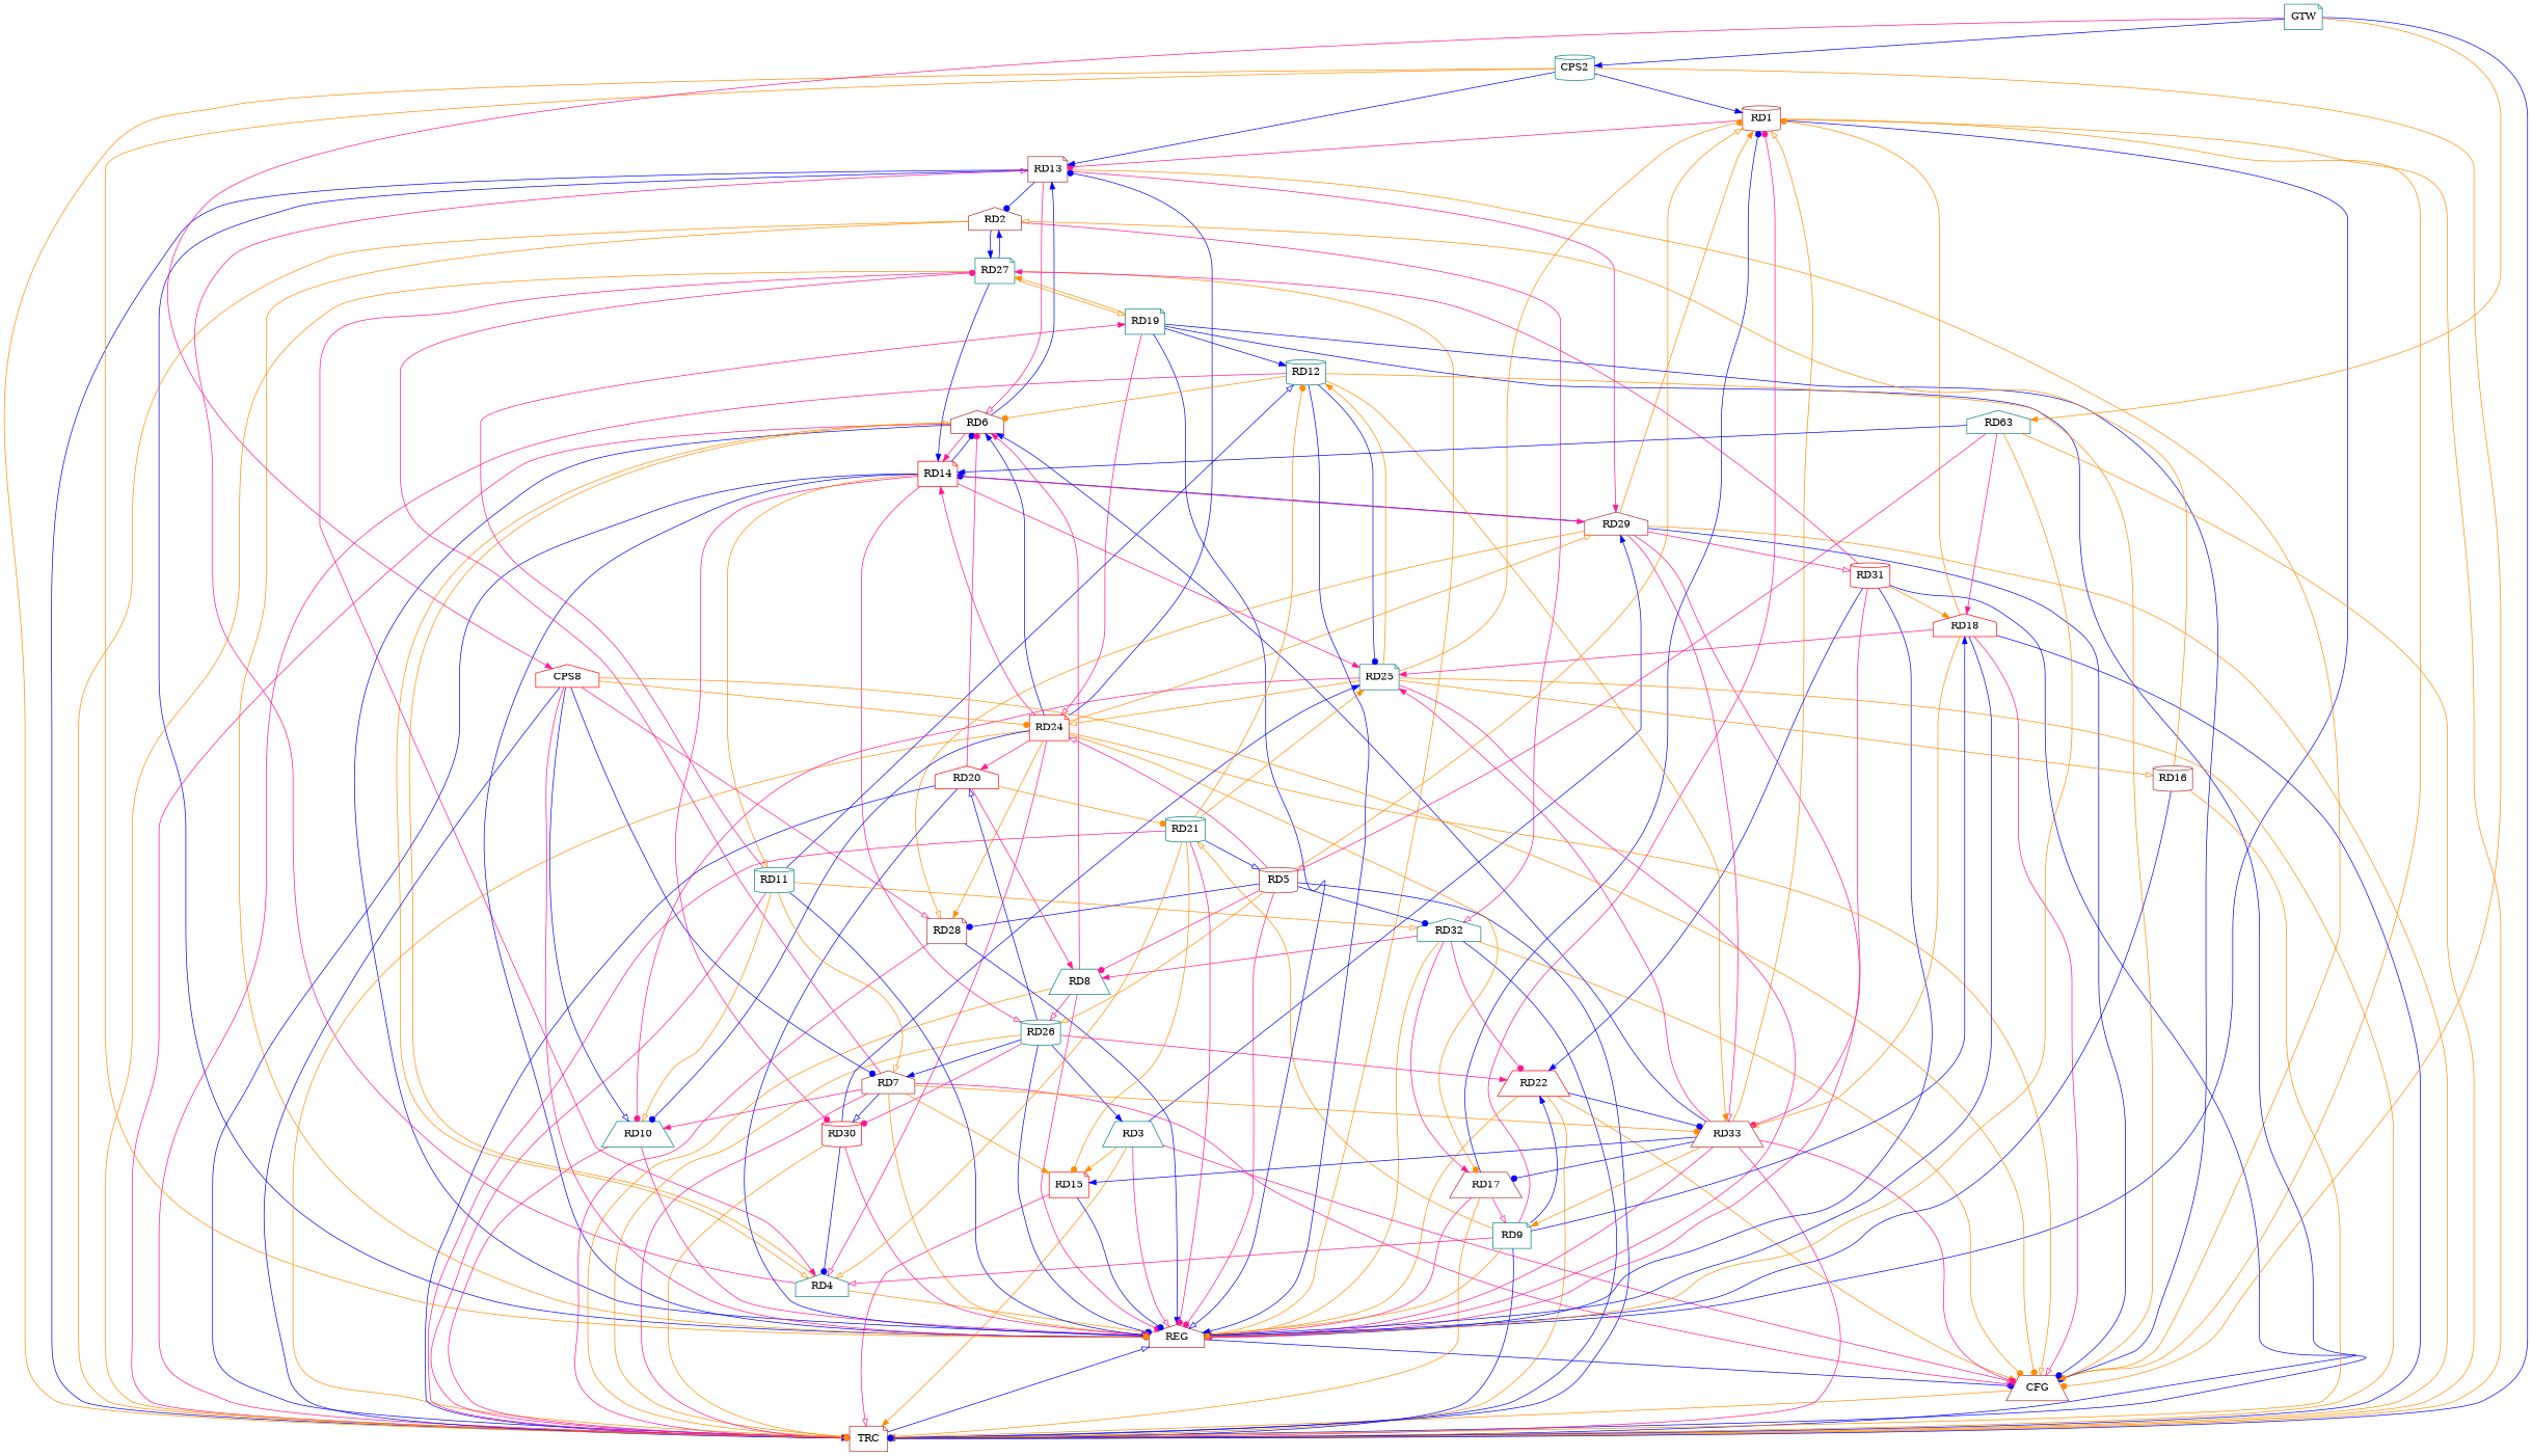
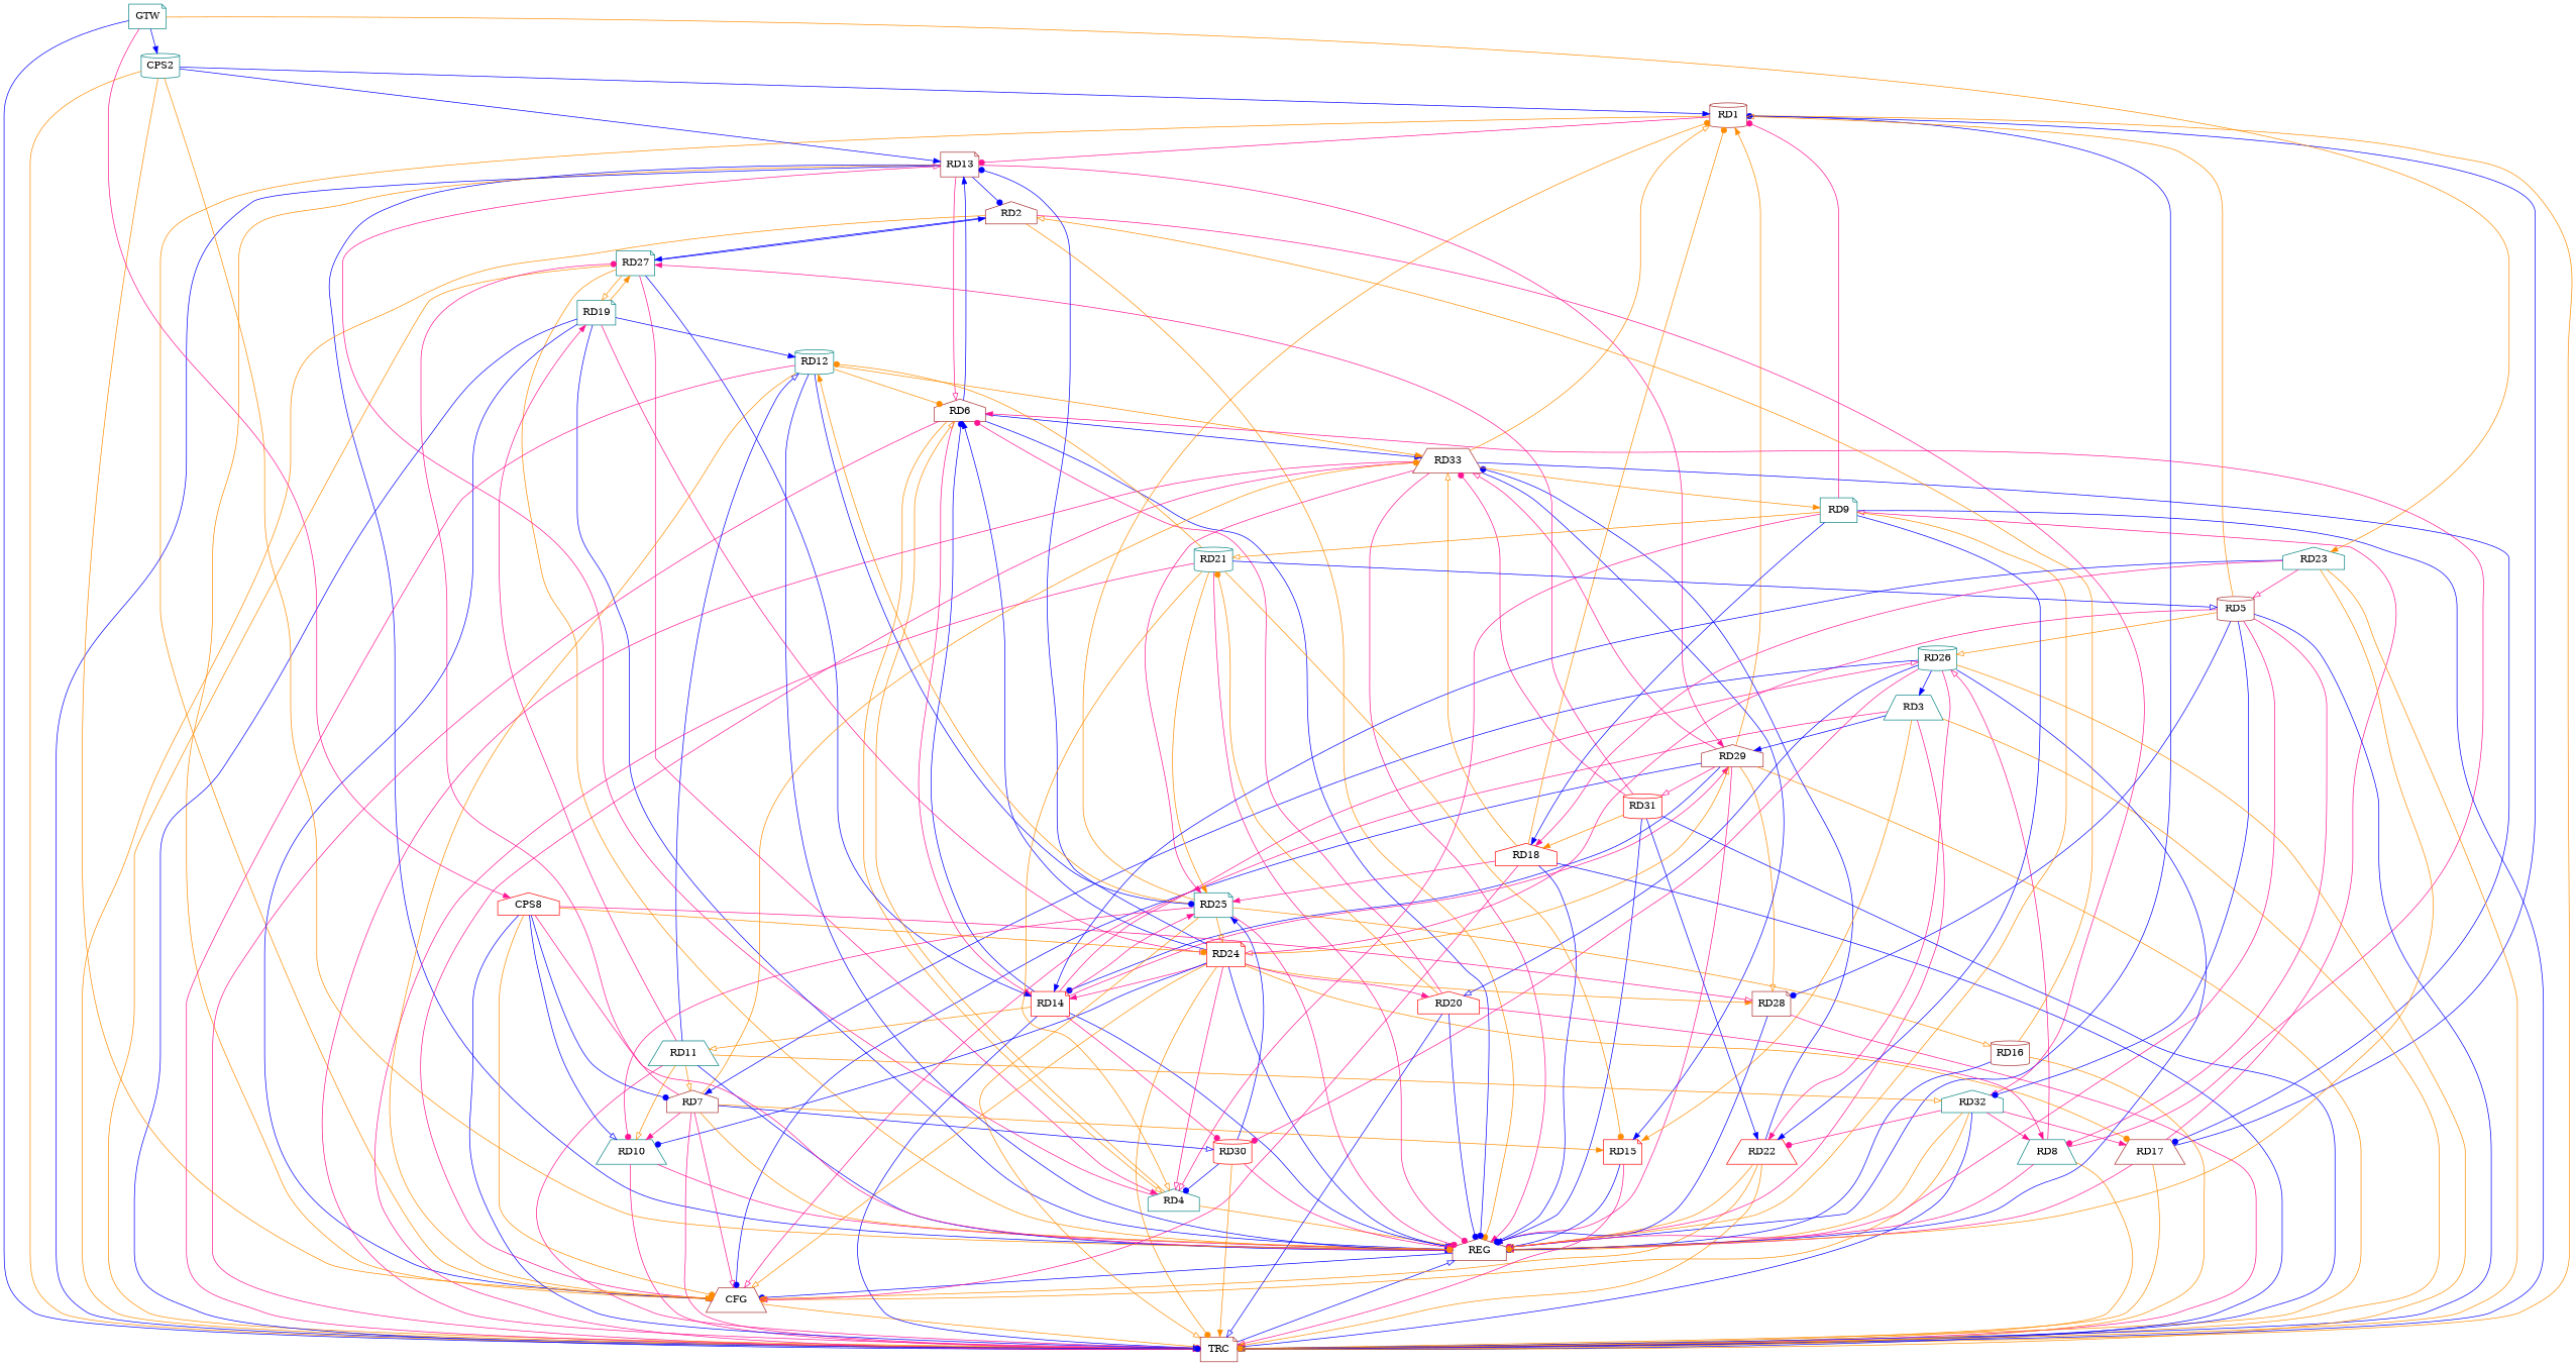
  strict digraph {
    node [color=teal shape=note]
    edge [arrowhead=dot color=darkorange]
    n1 [color=brown label=RD1 shape=cylinder]
    n2 [color=brown label=RD13]
    n3 [color=brown label=REG shape=house]
    n4 [color=brown label=CFG shape=trapezium]
    n5 [color=brown label=TRC]
    n6 [color=brown label=RD2 shape=house]
    n7 [color=brown label=RD29 shape=house]
    n8 [color=brown label=RD6 shape=house]
    n9 [label=RD27]
    n10 [label=RD32 shape=house]
    n11 [label=RD4 shape=house]
    n12 [color=red label=RD14]
    n13 [label=RD19]
    n14 [label=RD8 shape=trapezium]
    n15 [color=red label=RD22 shape=trapezium]
    n16 [color=brown label=RD17 shape=trapezium]
    n17 [label=RD3 shape=trapezium]
    n18 [color=red label=RD15]
    n19 [color=brown label=RD28]
    n20 [color=brown label=RD33 shape=trapezium]
    n21 [color=red label=RD31 shape=cylinder]
    n22 [color=brown label=RD5 shape=cylinder]
    n23 [color=red label=RD24]
    n24 [label=RD26 shape=cylinder]
    n25 [label=RD10 shape=trapezium]
    n26 [color=red label=RD20 shape=house]
    n27 [color=brown label=RD7 shape=house]
    n28 [color=red label=RD30 shape=cylinder]
-   n29 [label=RD11 shape=cylinder]
+   n29 [label=RD11 shape=trapezium]
    n30 [label=RD25]
    n31 [label=RD9]
    n32 [color=red label=RD18 shape=house]
    n33 [label=RD21 shape=cylinder]
    n34 [label=RD12 shape=cylinder]
    n35 [color=brown label=RD16 shape=cylinder]
-   n36 [label=RD63 shape=house]
+   n36 [label=RD23 shape=house]
    n37 [color=red label=CPS8 shape=house]
    n38 [label=CPS2 shape=cylinder]
    n39 [label=GTW]
    n1 -> n2 [color=deeppink]
    n1 -> n3 [arrowhead=normal color=blue]
    n1 -> n4 [arrowhead=normal]
    n1 -> n5 [arrowhead=onormal]
    n2 -> n3 [color=blue]
    n2 -> n4 [arrowhead=normal]
    n2 -> n5 [arrowhead=normal color=blue]
    n2 -> n6 [color=blue]
    n2 -> n7 [arrowhead=normal color=deeppink]
    n2 -> n8 [arrowhead=onormal color=deeppink]
    n3 -> n4 [color=blue]
    n4 -> n5 [arrowhead=onormal]
    n5 -> n3 [arrowhead=onormal color=blue]
    n6 -> n3
    n6 -> n5 [arrowhead=onormal]
    n6 -> n9 [arrowhead=normal color=blue]
    n6 -> n10 [arrowhead=onormal color=deeppink]
    n7 -> n1 [arrowhead=normal]
    n7 -> n3 [arrowhead=onormal color=deeppink]
    n7 -> n4 [color=blue]
    n7 -> n5 [arrowhead=normal]
    n7 -> n12 [color=blue]
    n7 -> n19 [arrowhead=onormal]
    n7 -> n20 [arrowhead=onormal color=deeppink]
    n7 -> n21 [arrowhead=onormal color=deeppink]
    n8 -> n2 [arrowhead=normal color=blue]
    n8 -> n3 [color=blue]
    n8 -> n5 [color=deeppink]
    n8 -> n11 [arrowhead=onormal]
    n8 -> n12 [arrowhead=normal color=deeppink]
-   n20 -> n8 [arrowhead=normal color=blue]
+   n8 -> n20 [arrowhead=normal color=blue]
    n9 -> n3 [arrowhead=onormal]
    n9 -> n5 [arrowhead=normal]
    n9 -> n6 [arrowhead=normal color=blue]
    n9 -> n11 [arrowhead=normal color=deeppink]
    n9 -> n12 [arrowhead=normal color=blue]
    n9 -> n13 [arrowhead=onormal]
    n10 -> n3 [arrowhead=normal]
    n10 -> n4
    n10 -> n5 [color=blue]
    n10 -> n14 [arrowhead=normal color=deeppink]
    n10 -> n15 [color=deeppink]
    n10 -> n16 [arrowhead=normal color=deeppink]
    n11 -> n2 [arrowhead=onormal color=deeppink]
    n11 -> n3
    n11 -> n8 [arrowhead=onormal]
    n12 -> n3 [color=blue]
    n12 -> n5 [arrowhead=normal color=blue]
    n12 -> n7 [arrowhead=normal color=deeppink]
    n12 -> n8 [color=blue]
    n12 -> n24 [arrowhead=onormal color=deeppink]
    n12 -> n28 [color=deeppink]
    n12 -> n29 [arrowhead=onormal]
    n12 -> n30 [arrowhead=normal color=deeppink]
    n13 -> n3 [arrowhead=onormal color=blue]
    n13 -> n4 [color=blue]
    n13 -> n5 [color=blue]
    n13 -> n9 [arrowhead=normal]
    n13 -> n23 [arrowhead=onormal color=deeppink]
    n13 -> n34 [arrowhead=normal color=blue]
    n14 -> n3 [color=deeppink]
    n14 -> n5
    n14 -> n8 [arrowhead=normal color=deeppink]
    n14 -> n24 [arrowhead=onormal color=deeppink]
    n15 -> n3
    n15 -> n4 [arrowhead=normal]
    n15 -> n5 [arrowhead=normal]
    n15 -> n20 [color=blue]
    n16 -> n1 [color=blue]
    n16 -> n3 [arrowhead=normal color=deeppink]
    n16 -> n5 [arrowhead=onormal]
    n16 -> n31 [arrowhead=onormal color=deeppink]
    n17 -> n3 [arrowhead=onormal color=deeppink]
    n17 -> n4 [arrowhead=onormal color=deeppink]
    n17 -> n5 [arrowhead=normal]
    n17 -> n7 [arrowhead=normal color=blue]
    n17 -> n18 [arrowhead=normal]
    n18 -> n3 [color=blue]
    n18 -> n5 [arrowhead=onormal color=deeppink]
    n19 -> n3 [arrowhead=normal color=blue]
    n19 -> n5 [arrowhead=normal color=deeppink]
    n20 -> n1 [arrowhead=onormal]
    n20 -> n3 [arrowhead=normal color=deeppink]
    n20 -> n4 [color=deeppink]
    n20 -> n5 [color=deeppink]
    n20 -> n16 [color=blue]
    n20 -> n18 [arrowhead=normal color=blue]
    n20 -> n30 [arrowhead=normal color=deeppink]
    n20 -> n31 [arrowhead=normal]
    n21 -> n3 [color=blue]
    n21 -> n5 [arrowhead=normal color=blue]
    n21 -> n9 [arrowhead=normal color=deeppink]
    n21 -> n15 [arrowhead=normal color=blue]
    n21 -> n20 [color=deeppink]
    n21 -> n32 [arrowhead=normal]
    n22 -> n1 [arrowhead=onormal]
    n22 -> n3 [color=deeppink]
    n22 -> n5 [arrowhead=normal color=blue]
    n22 -> n10 [color=blue]
    n22 -> n14 [color=deeppink]
    n22 -> n19 [color=blue]
    n22 -> n23 [arrowhead=onormal color=deeppink]
    n22 -> n24 [arrowhead=onormal]
    n23 -> n2 [color=blue]
+   n23 -> n3 [arrowhead=onormal color=blue]
    n23 -> n4 [arrowhead=onormal]
    n23 -> n5
    n23 -> n7 [arrowhead=onormal]
    n23 -> n8 [arrowhead=normal color=blue]
    n23 -> n11 [arrowhead=onormal color=deeppink]
    n23 -> n12 [arrowhead=normal color=deeppink]
    n23 -> n16
    n23 -> n19 [arrowhead=normal]
    n23 -> n25 [color=blue]
    n23 -> n26 [arrowhead=normal color=deeppink]
    n24 -> n3 [color=blue]
    n24 -> n5 [arrowhead=onormal]
    n24 -> n15 [arrowhead=normal color=deeppink]
    n24 -> n17 [arrowhead=normal color=blue]
    n24 -> n26 [arrowhead=onormal color=blue]
    n24 -> n27 [arrowhead=normal color=blue]
    n24 -> n28 [color=deeppink]
    n25 -> n3 [arrowhead=onormal color=deeppink]
    n25 -> n5 [arrowhead=normal color=deeppink]
    n26 -> n3 [color=blue]
    n26 -> n5 [arrowhead=onormal color=blue]
    n26 -> n8 [color=deeppink]
    n26 -> n14 [arrowhead=normal color=deeppink]
    n26 -> n33
    n27 -> n3
    n27 -> n4 [arrowhead=onormal color=deeppink]
    n27 -> n5 [arrowhead=onormal color=deeppink]
    n27 -> n9 [color=deeppink]
    n27 -> n18 [arrowhead=normal]
    n27 -> n20
    n27 -> n25 [arrowhead=normal color=deeppink]
    n27 -> n28 [arrowhead=onormal color=blue]
    n28 -> n3 [color=deeppink]
    n28 -> n5 [arrowhead=normal]
    n28 -> n11 [color=blue]
    n28 -> n30 [arrowhead=normal color=blue]
    n29 -> n3 [arrowhead=onormal color=blue]
    n29 -> n5 [color=deeppink]
    n29 -> n10 [arrowhead=onormal]
    n29 -> n13 [arrowhead=normal color=deeppink]
    n29 -> n25 [arrowhead=onormal]
    n29 -> n27 [arrowhead=onormal]
    n29 -> n34 [arrowhead=onormal color=blue]
    n30 -> n1
    n30 -> n3 [color=deeppink]
    n30 -> n5 [arrowhead=onormal]
    n30 -> n23 [arrowhead=onormal]
    n30 -> n25 [color=deeppink]
    n30 -> n34 [arrowhead=normal]
    n30 -> n35 [arrowhead=onormal]
    n31 -> n1 [color=deeppink]
    n31 -> n3 [arrowhead=onormal]
    n31 -> n5 [arrowhead=onormal color=blue]
    n31 -> n11 [arrowhead=onormal color=deeppink]
    n31 -> n15 [arrowhead=normal color=blue]
    n31 -> n32 [arrowhead=normal color=blue]
    n31 -> n33 [arrowhead=onormal]
    n32 -> n1
    n32 -> n3 [color=blue]
    n32 -> n4 [arrowhead=onormal color=deeppink]
    n32 -> n5 [color=blue]
    n32 -> n20 [arrowhead=onormal]
    n32 -> n30 [arrowhead=normal color=deeppink]
    n33 -> n3 [color=deeppink]
    n33 -> n5 [arrowhead=onormal color=deeppink]
    n33 -> n11 [arrowhead=onormal]
    n33 -> n18
    n33 -> n22 [arrowhead=onormal color=blue]
    n33 -> n30 [arrowhead=normal]
    n33 -> n34
    n34 -> n3 [arrowhead=normal color=blue]
    n34 -> n4 [arrowhead=normal]
    n34 -> n5 [color=deeppink]
    n34 -> n8
    n34 -> n20 [arrowhead=normal]
    n34 -> n30 [color=blue]
    n35 -> n3 [color=blue]
    n35 -> n5 [arrowhead=onormal]
    n35 -> n6 [arrowhead=onormal]
    n36 -> n3
    n36 -> n5
    n36 -> n12 [arrowhead=normal color=blue]
    n36 -> n22 [arrowhead=onormal color=deeppink]
    n36 -> n32 [arrowhead=normal color=deeppink]
    n37 -> n3 [color=deeppink]
    n37 -> n4
    n37 -> n5 [arrowhead=normal color=blue]
    n37 -> n19 [arrowhead=onormal color=deeppink]
    n37 -> n23
    n37 -> n25 [arrowhead=onormal color=blue]
    n37 -> n27 [color=blue]
    n38 -> n1 [arrowhead=normal color=blue]
    n38 -> n2 [arrowhead=normal color=blue]
    n38 -> n3
    n38 -> n4
    n38 -> n5
    n39 -> n5 [color=blue]
    n39 -> n36 [arrowhead=normal]
    n39 -> n37 [arrowhead=normal color=deeppink]
    n39 -> n38 [arrowhead=normal color=blue]
  }
